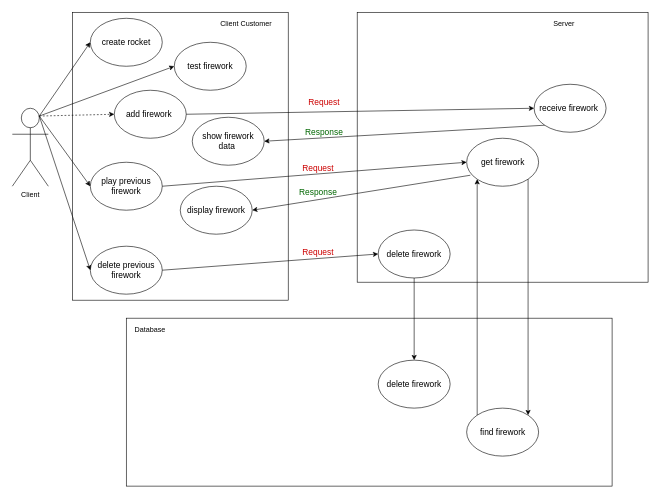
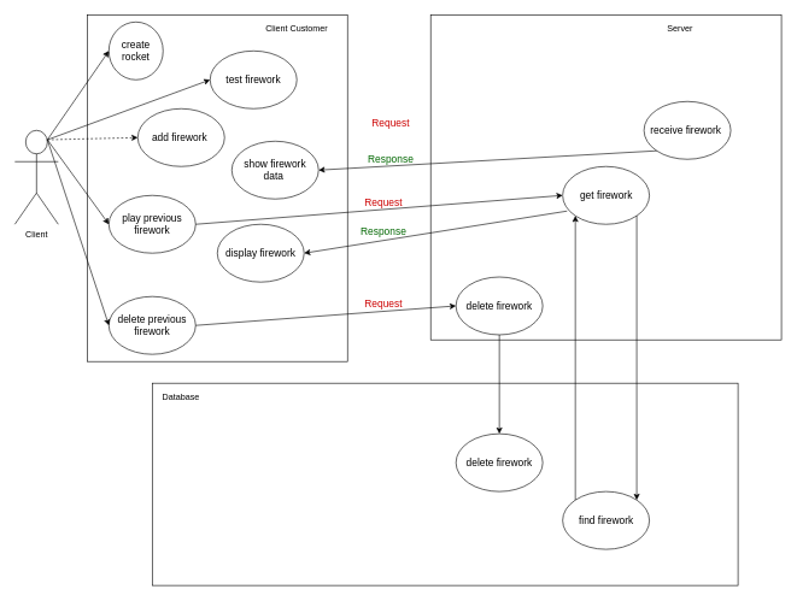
  <mxCell id="0" />
  <mxCell id="1" parent="0" />
  <mxCell id="2" value="" style="rounded=0;whiteSpace=wrap;html=1;" vertex="1" parent="1"><mxGeometry x="210" y="530" width="810" height="280" as="geometry" /></mxCell>
  <mxCell id="3" value="" style="rounded=0;whiteSpace=wrap;html=1;" vertex="1" parent="1"><mxGeometry x="595" y="20" width="485" height="450" as="geometry" /></mxCell>
  <mxCell id="4" value="" style="rounded=0;whiteSpace=wrap;html=1;" vertex="1" parent="1"><mxGeometry x="120" y="20" width="360" height="480" as="geometry" /></mxCell>
  <mxCell id="5" value="Client" style="shape=umlActor;verticalLabelPosition=bottom;verticalAlign=top;html=1;outlineConnect=0;" vertex="1" parent="1"><mxGeometry x="20" y="180" width="60" height="130" as="geometry" /></mxCell>
- <mxCell id="6" value="&lt;font style=&quot;font-size: 14px&quot;&gt;create rocket&lt;/font&gt;" style="ellipse;whiteSpace=wrap;html=1;" vertex="1" parent="1"><mxGeometry x="150" y="30" width="120" height="80" as="geometry" /></mxCell>
+ <mxCell id="6" value="&lt;font style=&quot;font-size: 14px&quot;&gt;create rocket&lt;/font&gt;" style="ellipse;whiteSpace=wrap;html=1;" vertex="1" parent="1"><mxGeometry x="150" y="30" width="75" height="80" as="geometry" /></mxCell>
  <mxCell id="7" value="&lt;font style=&quot;font-size: 14px&quot;&gt;test firework&lt;br&gt;&lt;/font&gt;" style="ellipse;whiteSpace=wrap;html=1;" vertex="1" parent="1"><mxGeometry x="290" y="70" width="120" height="80" as="geometry" /></mxCell>
  <mxCell id="8" value="&lt;font style=&quot;font-size: 14px&quot;&gt;add firework&amp;nbsp;&lt;br&gt;&lt;/font&gt;" style="ellipse;whiteSpace=wrap;html=1;" vertex="1" parent="1"><mxGeometry x="190" y="150" width="120" height="80" as="geometry" /></mxCell>
  <mxCell id="9" value="&lt;font style=&quot;font-size: 14px&quot;&gt;play previous firework&lt;br&gt;&lt;/font&gt;" style="ellipse;whiteSpace=wrap;html=1;" vertex="1" parent="1"><mxGeometry x="150" y="270" width="120" height="80" as="geometry" /></mxCell>
  <mxCell id="10" value="&lt;font style=&quot;font-size: 14px&quot;&gt;delete previous firework&lt;br&gt;&lt;/font&gt;" style="ellipse;whiteSpace=wrap;html=1;" vertex="1" parent="1"><mxGeometry x="150" y="410" width="120" height="80" as="geometry" /></mxCell>
  <mxCell id="11" value="" style="endArrow=classic;html=1;exitX=0.75;exitY=0.1;exitDx=0;exitDy=0;exitPerimeter=0;entryX=0;entryY=0.5;entryDx=0;entryDy=0;" edge="1" parent="1" source="5" target="6"><mxGeometry width="50" height="50" relative="1" as="geometry"><mxPoint x="590" y="440" as="sourcePoint" /><mxPoint x="640" y="390" as="targetPoint" /></mxGeometry></mxCell>
  <mxCell id="12" value="" style="endArrow=classic;html=1;exitX=0.75;exitY=0.1;exitDx=0;exitDy=0;exitPerimeter=0;entryX=0;entryY=0.5;entryDx=0;entryDy=0;" edge="1" parent="1" source="5" target="7"><mxGeometry width="50" height="50" relative="1" as="geometry"><mxPoint x="75" y="203" as="sourcePoint" /><mxPoint x="160" y="80" as="targetPoint" /></mxGeometry></mxCell>
  <mxCell id="13" value="" style="endArrow=classic;html=1;exitX=0.75;exitY=0.1;exitDx=0;exitDy=0;exitPerimeter=0;entryX=0;entryY=0.5;entryDx=0;entryDy=0;dashed=1;" edge="1" parent="1" source="5" target="8"><mxGeometry width="50" height="50" relative="1" as="geometry"><mxPoint x="75" y="203" as="sourcePoint" /><mxPoint x="160" y="170" as="targetPoint" /></mxGeometry></mxCell>
  <mxCell id="14" value="" style="endArrow=classic;html=1;exitX=0.75;exitY=0.1;exitDx=0;exitDy=0;exitPerimeter=0;entryX=0;entryY=0.5;entryDx=0;entryDy=0;" edge="1" parent="1" source="5" target="9"><mxGeometry width="50" height="50" relative="1" as="geometry"><mxPoint x="75" y="203" as="sourcePoint" /><mxPoint x="160" y="255" as="targetPoint" /></mxGeometry></mxCell>
  <mxCell id="15" value="" style="endArrow=classic;html=1;exitX=0.75;exitY=0.1;exitDx=0;exitDy=0;exitPerimeter=0;entryX=0;entryY=0.5;entryDx=0;entryDy=0;" edge="1" parent="1" source="5" target="10"><mxGeometry width="50" height="50" relative="1" as="geometry"><mxPoint x="75" y="203" as="sourcePoint" /><mxPoint x="160" y="340" as="targetPoint" /></mxGeometry></mxCell>
  <mxCell id="16" value="Client Customer" style="text;html=1;strokeColor=none;fillColor=none;align=center;verticalAlign=middle;whiteSpace=wrap;rounded=0;" vertex="1" parent="1"><mxGeometry x="360" y="30" width="100" height="20" as="geometry" /></mxCell>
  <mxCell id="17" value="Server" style="text;html=1;strokeColor=none;fillColor=none;align=center;verticalAlign=middle;whiteSpace=wrap;rounded=0;" vertex="1" parent="1"><mxGeometry x="890" y="30" width="100" height="20" as="geometry" /></mxCell>
  <mxCell id="18" value="Database" style="text;html=1;strokeColor=none;fillColor=none;align=center;verticalAlign=middle;whiteSpace=wrap;rounded=0;" vertex="1" parent="1"><mxGeometry x="200" y="540" width="100" height="20" as="geometry" /></mxCell>
  <mxCell id="19" value="&lt;font style=&quot;font-size: 14px&quot;&gt;receive firework&amp;nbsp;&lt;br&gt;&lt;/font&gt;" style="ellipse;whiteSpace=wrap;html=1;" vertex="1" parent="1"><mxGeometry x="890" y="140" width="120" height="80" as="geometry" /></mxCell>
  <mxCell id="20" value="&lt;font style=&quot;font-size: 14px&quot; color=&quot;#cc0000&quot;&gt;Request&lt;/font&gt;" style="text;html=1;strokeColor=none;fillColor=none;align=center;verticalAlign=middle;whiteSpace=wrap;rounded=0;" vertex="1" parent="1"><mxGeometry x="500" y="160" width="80" height="20" as="geometry" /></mxCell>
  <mxCell id="21" value="&lt;font style=&quot;font-size: 14px&quot;&gt;show firework data&amp;nbsp;&lt;br&gt;&lt;/font&gt;" style="ellipse;whiteSpace=wrap;html=1;" vertex="1" parent="1"><mxGeometry x="320" y="195" width="120" height="80" as="geometry" /></mxCell>
  <mxCell id="22" value="" style="endArrow=classic;html=1;exitX=0;exitY=1;exitDx=0;exitDy=0;entryX=1;entryY=0.5;entryDx=0;entryDy=0;" edge="1" parent="1" source="19" target="21"><mxGeometry width="50" height="50" relative="1" as="geometry"><mxPoint x="630" y="430" as="sourcePoint" /><mxPoint x="680" y="380" as="targetPoint" /></mxGeometry></mxCell>
  <mxCell id="23" value="&lt;font style=&quot;font-size: 14px&quot; color=&quot;#006600&quot;&gt;Response&lt;/font&gt;" style="text;html=1;strokeColor=none;fillColor=none;align=center;verticalAlign=middle;whiteSpace=wrap;rounded=0;" vertex="1" parent="1"><mxGeometry x="500" y="210" width="80" height="20" as="geometry" /></mxCell>
  <mxCell id="24" value="&lt;font style=&quot;font-size: 14px&quot;&gt;get firework&lt;br&gt;&lt;/font&gt;" style="ellipse;whiteSpace=wrap;html=1;" vertex="1" parent="1"><mxGeometry x="777.5" y="230" width="120" height="80" as="geometry" /></mxCell>
- <mxCell id="25" value="" style="endArrow=classic;html=1;exitX=1;exitY=0.5;exitDx=0;exitDy=0;entryX=0;entryY=0.5;entryDx=0;entryDy=0;" edge="1" parent="1" source="8" target="19"><mxGeometry width="50" height="50" relative="1" as="geometry"><mxPoint x="630" y="440" as="sourcePoint" /><mxPoint x="680" y="390" as="targetPoint" /></mxGeometry></mxCell>
  <mxCell id="26" value="&lt;font style=&quot;font-size: 14px&quot; color=&quot;#cc0000&quot;&gt;Request&lt;/font&gt;" style="text;html=1;strokeColor=none;fillColor=none;align=center;verticalAlign=middle;whiteSpace=wrap;rounded=0;" vertex="1" parent="1"><mxGeometry x="490" y="270" width="80" height="20" as="geometry" /></mxCell>
  <mxCell id="27" value="&lt;font style=&quot;font-size: 14px&quot;&gt;find firework&lt;br&gt;&lt;/font&gt;" style="ellipse;whiteSpace=wrap;html=1;" vertex="1" parent="1"><mxGeometry x="777.5" y="680" width="120" height="80" as="geometry" /></mxCell>
  <mxCell id="28" value="" style="endArrow=classic;html=1;exitX=1;exitY=1;exitDx=0;exitDy=0;entryX=1;entryY=0;entryDx=0;entryDy=0;" edge="1" parent="1" source="24" target="27"><mxGeometry width="50" height="50" relative="1" as="geometry"><mxPoint x="630" y="440" as="sourcePoint" /><mxPoint x="680" y="390" as="targetPoint" /></mxGeometry></mxCell>
  <mxCell id="29" value="" style="endArrow=classic;html=1;exitX=0;exitY=0;exitDx=0;exitDy=0;entryX=0;entryY=1;entryDx=0;entryDy=0;" edge="1" parent="1" source="27" target="24"><mxGeometry width="50" height="50" relative="1" as="geometry"><mxPoint x="630" y="440" as="sourcePoint" /><mxPoint x="680" y="390" as="targetPoint" /></mxGeometry></mxCell>
  <mxCell id="30" value="&lt;font style=&quot;font-size: 14px&quot;&gt;display firework&lt;br&gt;&lt;/font&gt;" style="ellipse;whiteSpace=wrap;html=1;" vertex="1" parent="1"><mxGeometry x="300" y="310" width="120" height="80" as="geometry" /></mxCell>
  <mxCell id="31" value="" style="endArrow=classic;html=1;exitX=0.051;exitY=0.771;exitDx=0;exitDy=0;exitPerimeter=0;entryX=1;entryY=0.5;entryDx=0;entryDy=0;" edge="1" parent="1" source="24" target="30"><mxGeometry width="50" height="50" relative="1" as="geometry"><mxPoint x="630" y="450" as="sourcePoint" /><mxPoint x="680" y="400" as="targetPoint" /></mxGeometry></mxCell>
  <mxCell id="32" value="&lt;font style=&quot;font-size: 14px&quot; color=&quot;#006600&quot;&gt;Response&lt;/font&gt;" style="text;html=1;strokeColor=none;fillColor=none;align=center;verticalAlign=middle;whiteSpace=wrap;rounded=0;" vertex="1" parent="1"><mxGeometry x="490" y="310" width="80" height="20" as="geometry" /></mxCell>
  <mxCell id="33" value="" style="endArrow=classic;html=1;exitX=1;exitY=0.5;exitDx=0;exitDy=0;entryX=0;entryY=0.5;entryDx=0;entryDy=0;" edge="1" parent="1" source="9" target="24"><mxGeometry width="50" height="50" relative="1" as="geometry"><mxPoint x="630" y="450" as="sourcePoint" /><mxPoint x="680" y="400" as="targetPoint" /></mxGeometry></mxCell>
  <mxCell id="34" style="edgeStyle=orthogonalEdgeStyle;rounded=0;orthogonalLoop=1;jettySize=auto;html=1;entryX=0.5;entryY=0;entryDx=0;entryDy=0;" edge="1" parent="1" source="35" target="38"><mxGeometry relative="1" as="geometry" /></mxCell>
  <mxCell id="35" value="&lt;font style=&quot;font-size: 14px&quot;&gt;delete firework&lt;br&gt;&lt;/font&gt;" style="ellipse;whiteSpace=wrap;html=1;" vertex="1" parent="1"><mxGeometry x="630" y="383" width="120" height="80" as="geometry" /></mxCell>
  <mxCell id="36" value="" style="endArrow=classic;html=1;exitX=1;exitY=0.5;exitDx=0;exitDy=0;entryX=0;entryY=0.5;entryDx=0;entryDy=0;" edge="1" parent="1" source="10" target="35"><mxGeometry width="50" height="50" relative="1" as="geometry"><mxPoint x="630" y="460" as="sourcePoint" /><mxPoint x="680" y="410" as="targetPoint" /></mxGeometry></mxCell>
  <mxCell id="37" value="&lt;font style=&quot;font-size: 14px&quot; color=&quot;#cc0000&quot;&gt;Request&lt;/font&gt;" style="text;html=1;strokeColor=none;fillColor=none;align=center;verticalAlign=middle;whiteSpace=wrap;rounded=0;" vertex="1" parent="1"><mxGeometry x="490" y="410" width="80" height="20" as="geometry" /></mxCell>
  <mxCell id="38" value="&lt;font style=&quot;font-size: 14px&quot;&gt;delete firework&lt;br&gt;&lt;/font&gt;" style="ellipse;whiteSpace=wrap;html=1;" vertex="1" parent="1"><mxGeometry x="630" y="600" width="120" height="80" as="geometry" /></mxCell>
